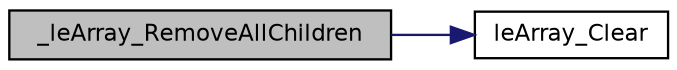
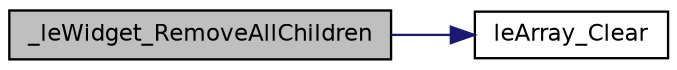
  digraph {
    rankdir=LR
    node [color=black fontname=Helvetica fontsize=10 shape=record style=filled]
-   n1 [fillcolor=grey75 fontcolor=black height=0.2 label=_leArray_RemoveAllChildren width=0.4]
+   n1 [fillcolor=grey75 fontcolor=black height=0.2 label=_leWidget_RemoveAllChildren width=0.4]
    n2 [fillcolor=white height=0.2 label=leArray_Clear width=0.4]
    n1 -> n2 [color=midnightblue fontname=Helvetica fontsize=10 labelfontname=Helvetica labelfontsize=10 style=solid]
  }
